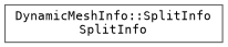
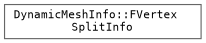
  digraph {
    rankdir=LR
    fontname="DejaVu Sans Mono"
-   n1 [color=grey40 fillcolor=white fontname="DejaVu Sans Mono" fontsize=10 height=0.2 label="DynamicMeshInfo::SplitInfo\lSplitInfo" shape=box style=filled width=0.4]
+   n1 [color=grey40 fillcolor=white fontname="DejaVu Sans Mono" fontsize=10 height=0.2 label="DynamicMeshInfo::FVertex\lSplitInfo" shape=box style=filled width=0.4]
  }
